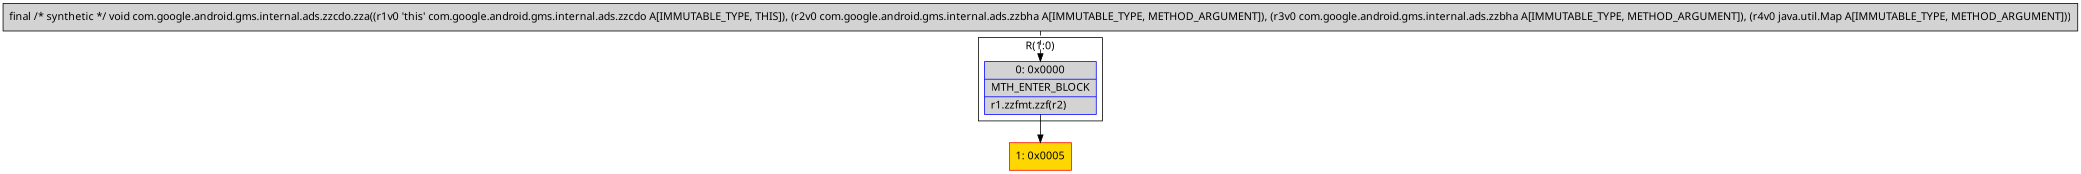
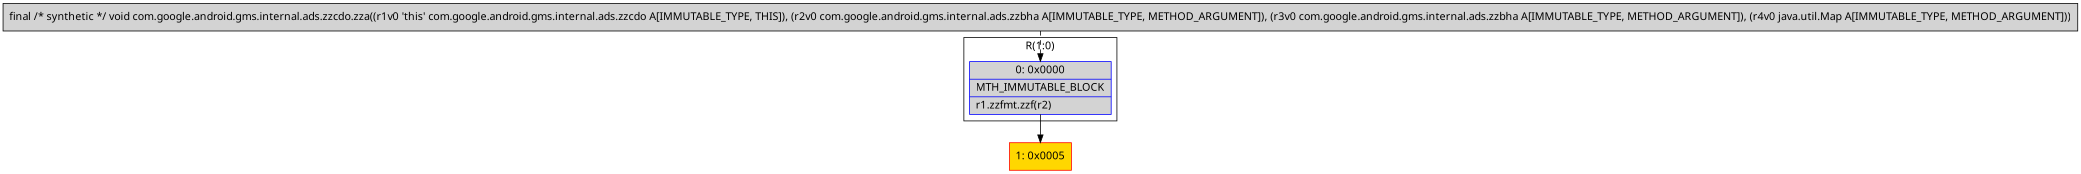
  digraph {
    fontname="Noto Sans"
    node [shape=record style=filled fillcolor=lightgrey fontname="Noto Sans"]
    edge [fontname="Noto Sans"]
-   n1 [color=blue label="{0\:\ 0x0000|MTH_ENTER_BLOCK\l|r1.zzfmt.zzf(r2)\l}"]
+   n1 [color=blue label="{0\:\ 0x0000|MTH_IMMUTABLE_BLOCK\l|r1.zzfmt.zzf(r2)\l}"]
    n2 [color=red label="{1\:\ 0x0005}" fillcolor=gold]
    n3 [label="{final \/* synthetic *\/ void com.google.android.gms.internal.ads.zzcdo.zza((r1v0 'this' com.google.android.gms.internal.ads.zzcdo A[IMMUTABLE_TYPE, THIS]), (r2v0 com.google.android.gms.internal.ads.zzbha A[IMMUTABLE_TYPE, METHOD_ARGUMENT]), (r3v0 com.google.android.gms.internal.ads.zzbha A[IMMUTABLE_TYPE, METHOD_ARGUMENT]), (r4v0 java.util.Map A[IMMUTABLE_TYPE, METHOD_ARGUMENT])) }"]
    subgraph cluster_1 {
      label="R(1:0)"
      n1
    }
    n1 -> n2 [style=solid]
    n3 -> n1 [style=dashed]
  }
